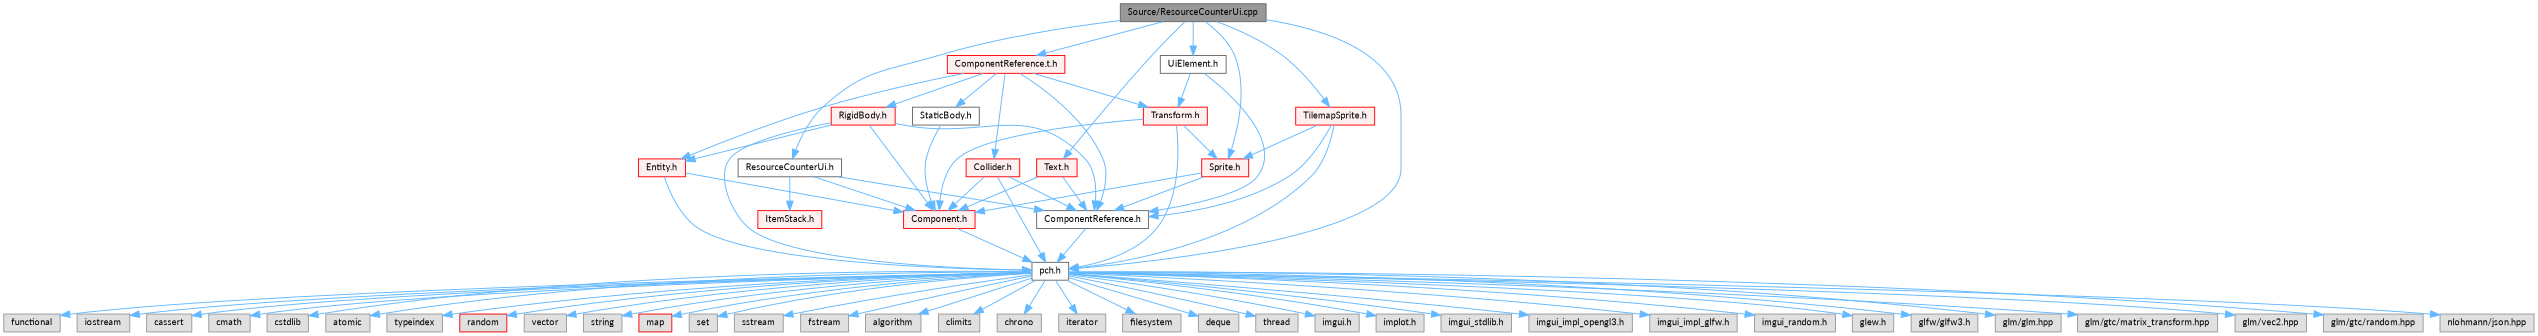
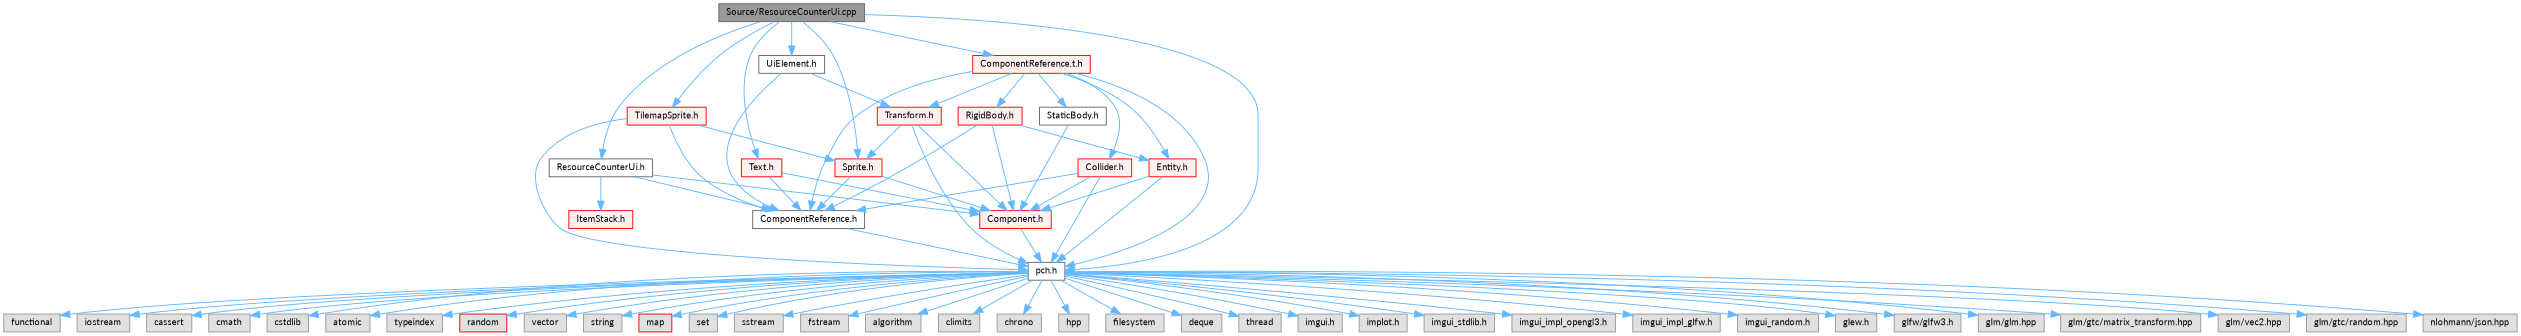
  digraph {
    fontname=Lato
    node [color=grey60 fillcolor="#E0E0E0" fontname=Lato fontsize=10 shape=box style=filled]
    edge [color=steelblue1 fontname=Lato fontsize=10 labelfontname=Helvetica labelfontsize=10 style=solid]
    n1 [color=gray40 fillcolor=grey60 fontcolor=black height=0.2 label="Source/ResourceCounterUi.cpp" width=0.4]
    n2 [color=grey40 fillcolor=white height=0.2 label="pch.h" width=0.4]
    n3 [color=grey40 fillcolor=white height=0.2 label="ResourceCounterUi.h" width=0.4]
    n4 [color=red fillcolor="#FFF0F0" height=0.2 label="ComponentReference.t.h" width=0.4]
    n5 [color=red fillcolor="#FFF0F0" height=0.2 label="Sprite.h" width=0.4]
    n6 [color=red fillcolor="#FFF0F0" height=0.2 label="Text.h" width=0.4]
    n7 [color=grey40 fillcolor=white height=0.2 label="UiElement.h" width=0.4]
    n8 [color=red fillcolor="#FFF0F0" height=0.2 label="TilemapSprite.h" width=0.4]
    n9 [height=0.2 label=functional width=0.4]
    n10 [height=0.2 label=iostream width=0.4]
    n11 [height=0.2 label=cassert width=0.4]
    n12 [height=0.2 label=cmath width=0.4]
    n13 [height=0.2 label=cstdlib width=0.4]
    n14 [height=0.2 label=atomic width=0.4]
    n15 [height=0.2 label=typeindex width=0.4]
    n16 [color=red height=0.2 label=random width=0.4]
    n17 [height=0.2 label=vector width=0.4]
    n18 [height=0.2 label=string width=0.4]
    n19 [color=red height=0.2 label=map width=0.4]
    n20 [height=0.2 label=set width=0.4]
    n21 [height=0.2 label=sstream width=0.4]
    n22 [height=0.2 label=fstream width=0.4]
    n23 [height=0.2 label=algorithm width=0.4]
    n24 [height=0.2 label=climits width=0.4]
    n25 [height=0.2 label=chrono width=0.4]
-   n26 [height=0.2 label=iterator width=0.4]
+   n26 [height=0.2 label=hpp width=0.4]
    n27 [height=0.2 label=filesystem width=0.4]
    n28 [height=0.2 label=deque width=0.4]
    n29 [height=0.2 label=thread width=0.4]
    n30 [height=0.2 label="imgui.h" width=0.4]
    n31 [height=0.2 label="implot.h" width=0.4]
    n32 [height=0.2 label="imgui_stdlib.h" width=0.4]
    n33 [height=0.2 label="imgui_impl_opengl3.h" width=0.4]
    n34 [height=0.2 label="imgui_impl_glfw.h" width=0.4]
    n35 [height=0.2 label="imgui_random.h" width=0.4]
    n36 [height=0.2 label="glew.h" width=0.4]
    n37 [height=0.2 label="glfw/glfw3.h" width=0.4]
    n38 [height=0.2 label="glm/glm.hpp" width=0.4]
    n39 [height=0.2 label="glm/gtc/matrix_transform.hpp" width=0.4]
    n40 [height=0.2 label="glm/vec2.hpp" width=0.4]
    n41 [height=0.2 label="glm/gtc/random.hpp" width=0.4]
    n42 [height=0.2 label="nlohmann/json.hpp" width=0.4]
    n43 [color=red fillcolor="#FFF0F0" height=0.2 label="Component.h" width=0.4]
    n44 [color=red fillcolor="#FFF0F0" height=0.2 label="ItemStack.h" width=0.4]
    n45 [color=grey40 fillcolor=white height=0.2 label="ComponentReference.h" width=0.4]
    n46 [color=red fillcolor="#FFF0F0" height=0.2 label="Entity.h" width=0.4]
    n47 [color=red fillcolor="#FFF0F0" height=0.2 label="Collider.h" width=0.4]
    n48 [color=grey40 fillcolor=white height=0.2 label="StaticBody.h" width=0.4]
    n49 [color=red fillcolor="#FFF0F0" height=0.2 label="Transform.h" width=0.4]
    n50 [color=red fillcolor="#FFF0F0" height=0.2 label="RigidBody.h" width=0.4]
    n1 -> n2
    n1 -> n3
    n1 -> n4
    n1 -> n5
    n1 -> n6
    n1 -> n7
    n1 -> n8
    n2 -> n9
    n2 -> n10
    n2 -> n11
    n2 -> n12
    n2 -> n13
    n2 -> n14
    n2 -> n15
    n2 -> n16
    n2 -> n17
    n2 -> n18
    n2 -> n19
    n2 -> n20
    n2 -> n21
    n2 -> n22
    n2 -> n23
    n2 -> n24
    n2 -> n25
    n2 -> n26
    n2 -> n27
    n2 -> n28
    n2 -> n29
    n2 -> n30
    n2 -> n31
    n2 -> n32
    n2 -> n33
    n2 -> n34
    n2 -> n35
    n2 -> n36
    n2 -> n37
    n2 -> n38
    n2 -> n39
    n2 -> n40
    n2 -> n41
    n2 -> n42
    n3 -> n43
    n3 -> n44
    n3 -> n45
-   n50 -> n2
+   n4 -> n2
    n4 -> n45
    n4 -> n46
    n4 -> n47
    n4 -> n48
    n4 -> n49
    n4 -> n50
    n5 -> n43
    n5 -> n45
    n6 -> n43
    n6 -> n45
    n7 -> n45
    n7 -> n49
    n8 -> n2
    n8 -> n5
    n8 -> n45
    n43 -> n2
    n45 -> n2
    n46 -> n2
    n46 -> n43
    n47 -> n2
    n47 -> n43
    n47 -> n45
    n48 -> n43
    n49 -> n2
    n49 -> n5
    n49 -> n43
    n50 -> n43
    n50 -> n45
    n50 -> n46
  }
